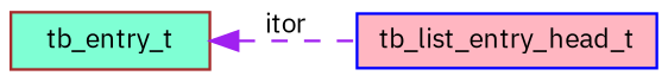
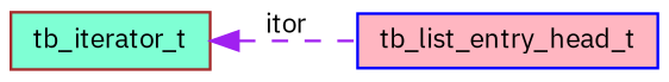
  digraph {
    rankdir=LR
    fontname="IBM Plex Sans"
    node [fontname="IBM Plex Sans" fontsize=10 shape=record style=filled]
    n1 [color=blue fillcolor=lightpink fontcolor=black height=0.2 label=tb_list_entry_head_t width=0.4]
-   n2 [color=brown fillcolor=aquamarine height=0.2 label=tb_entry_t width=0.4]
+   n2 [color=brown fillcolor=aquamarine height=0.2 label=tb_iterator_t width=0.4]
    n2 -> n1 [color=purple dir=back fontname="IBM Plex Sans" fontsize=10 label=" itor" labelfontname=CourierNew labelfontsize=10 style=dashed]
  }
